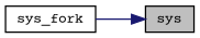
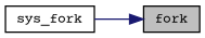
  digraph {
    rankdir=RL
    fontname="Courier Prime"
    node [color=black fontname="Courier Prime" fontsize=10 shape=record style=filled]
-   n1 [fillcolor=grey75 fontcolor=black height=0.2 label=sys width=0.4]
+   n1 [fillcolor=grey75 fontcolor=black height=0.2 label=fork width=0.4]
    n2 [fillcolor=white height=0.2 label=sys_fork width=0.4]
    n1 -> n2 [color=midnightblue dir=back fontname="Courier Prime" fontsize=10 labelfontname=Helvetica labelfontsize=10 style=solid]
  }
